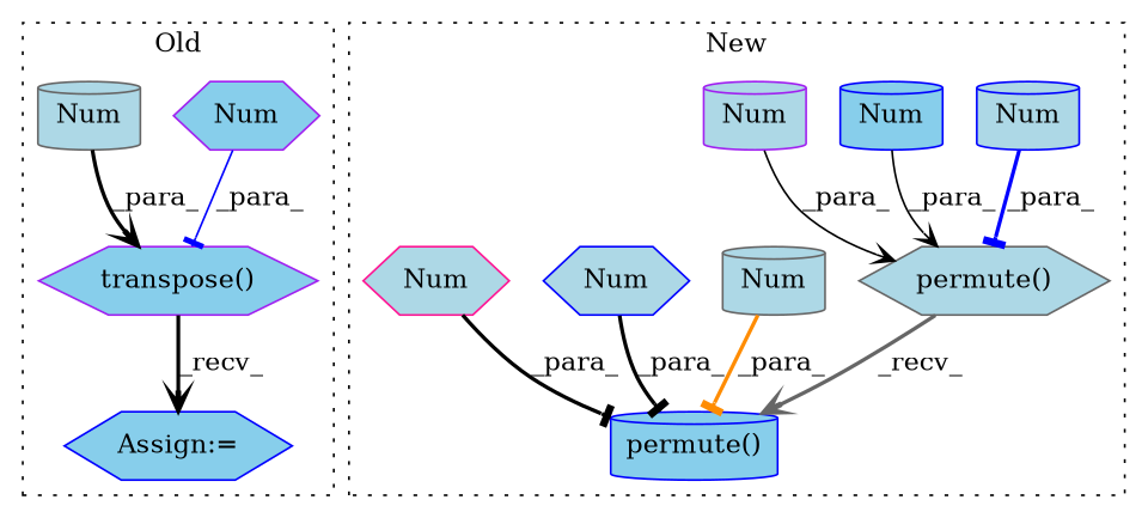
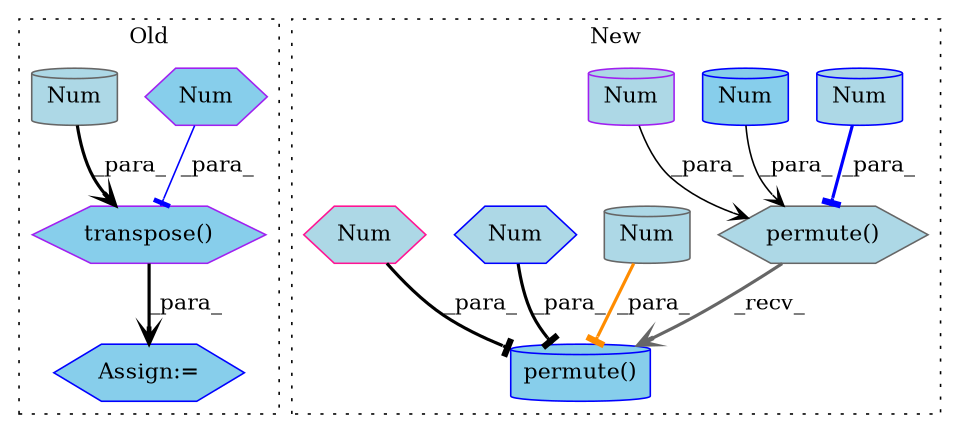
  digraph {
    node [a=76 l=1 shape=hexagon style=filled fillcolor=lightblue color=blue]
    edge [color=black style=bold arrowhead=vee]
    n1 [a=75 l="12,1" label="transpose()" s="4316,4332" fillcolor=skyblue color=purple]
    n2 [label=Num s=4331 fillcolor=skyblue color=purple]
    n3 [label=Num s=4328 shape=cylinder color=gray40]
    n4 [a=68 l=3 label="Assign:=" s=4343 fillcolor=skyblue]
    n5 [a=75 l="21,1" label="permute()" s="2585,2613" color=gray40]
    n6 [label=Num s=2612 shape=cylinder]
    n7 [label=Num s=2606 shape=cylinder fillcolor=skyblue]
    n8 [label=Num s=2609 shape=cylinder color=purple]
    n9 [a=75 l="36,1" label="permute()" s="2630,2673" shape=cylinder fillcolor=skyblue]
    n10 [label=Num s=2666 shape=cylinder color=gray40]
    n11 [label=Num s=2669]
    n12 [label=Num s=2672 color=deeppink]
    subgraph cluster_1 {
      label=Old
      style=dotted
      n1
      n2
      n3
      n4
    }
    subgraph cluster_2 {
      label=New
      style=dotted
      n5
      n6
      n7
      n8
      n9
      n10
      n11
      n12
    }
-   n1 -> n4 [label=_recv_]
+   n1 -> n4 [label=_para_]
    n2 -> n1 [label=_para_ color=blue style=solid arrowhead=tee]
    n3 -> n1 [label=_para_]
    n5 -> n9 [label=_recv_ color=gray40]
    n6 -> n5 [label=_para_ color=blue arrowhead=tee]
    n7 -> n5 [label=_para_ style=solid]
    n8 -> n5 [label=_para_ style=solid]
    n10 -> n9 [label=_para_ color=darkorange arrowhead=tee]
    n11 -> n9 [label=_para_ arrowhead=tee]
    n12 -> n9 [label=_para_ arrowhead=tee]
  }
